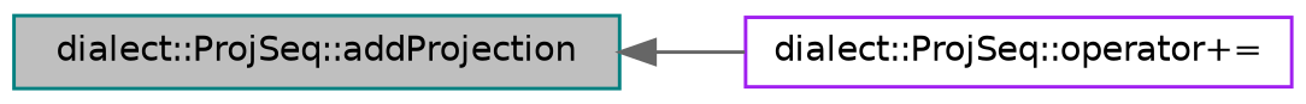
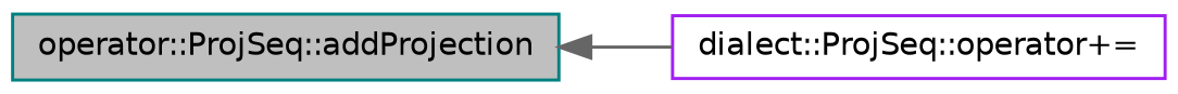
  digraph {
    rankdir=LR
    node [fontname=Helvetica fontsize=10 shape=record style=filled]
-   n1 [color=teal fillcolor=grey75 fontcolor=black height=0.2 label="dialect::ProjSeq::addProjection" width=0.4]
+   n1 [color=teal fillcolor=grey75 fontcolor=black height=0.2 label="operator::ProjSeq::addProjection" width=0.4]
    n2 [color=purple fillcolor=white height=0.2 label="dialect::ProjSeq::operator+=" width=0.4]
    n1 -> n2 [color=gray40 dir=back fontname=Helvetica fontsize=10 labelfontname=Helvetica labelfontsize=10 style=solid]
  }
